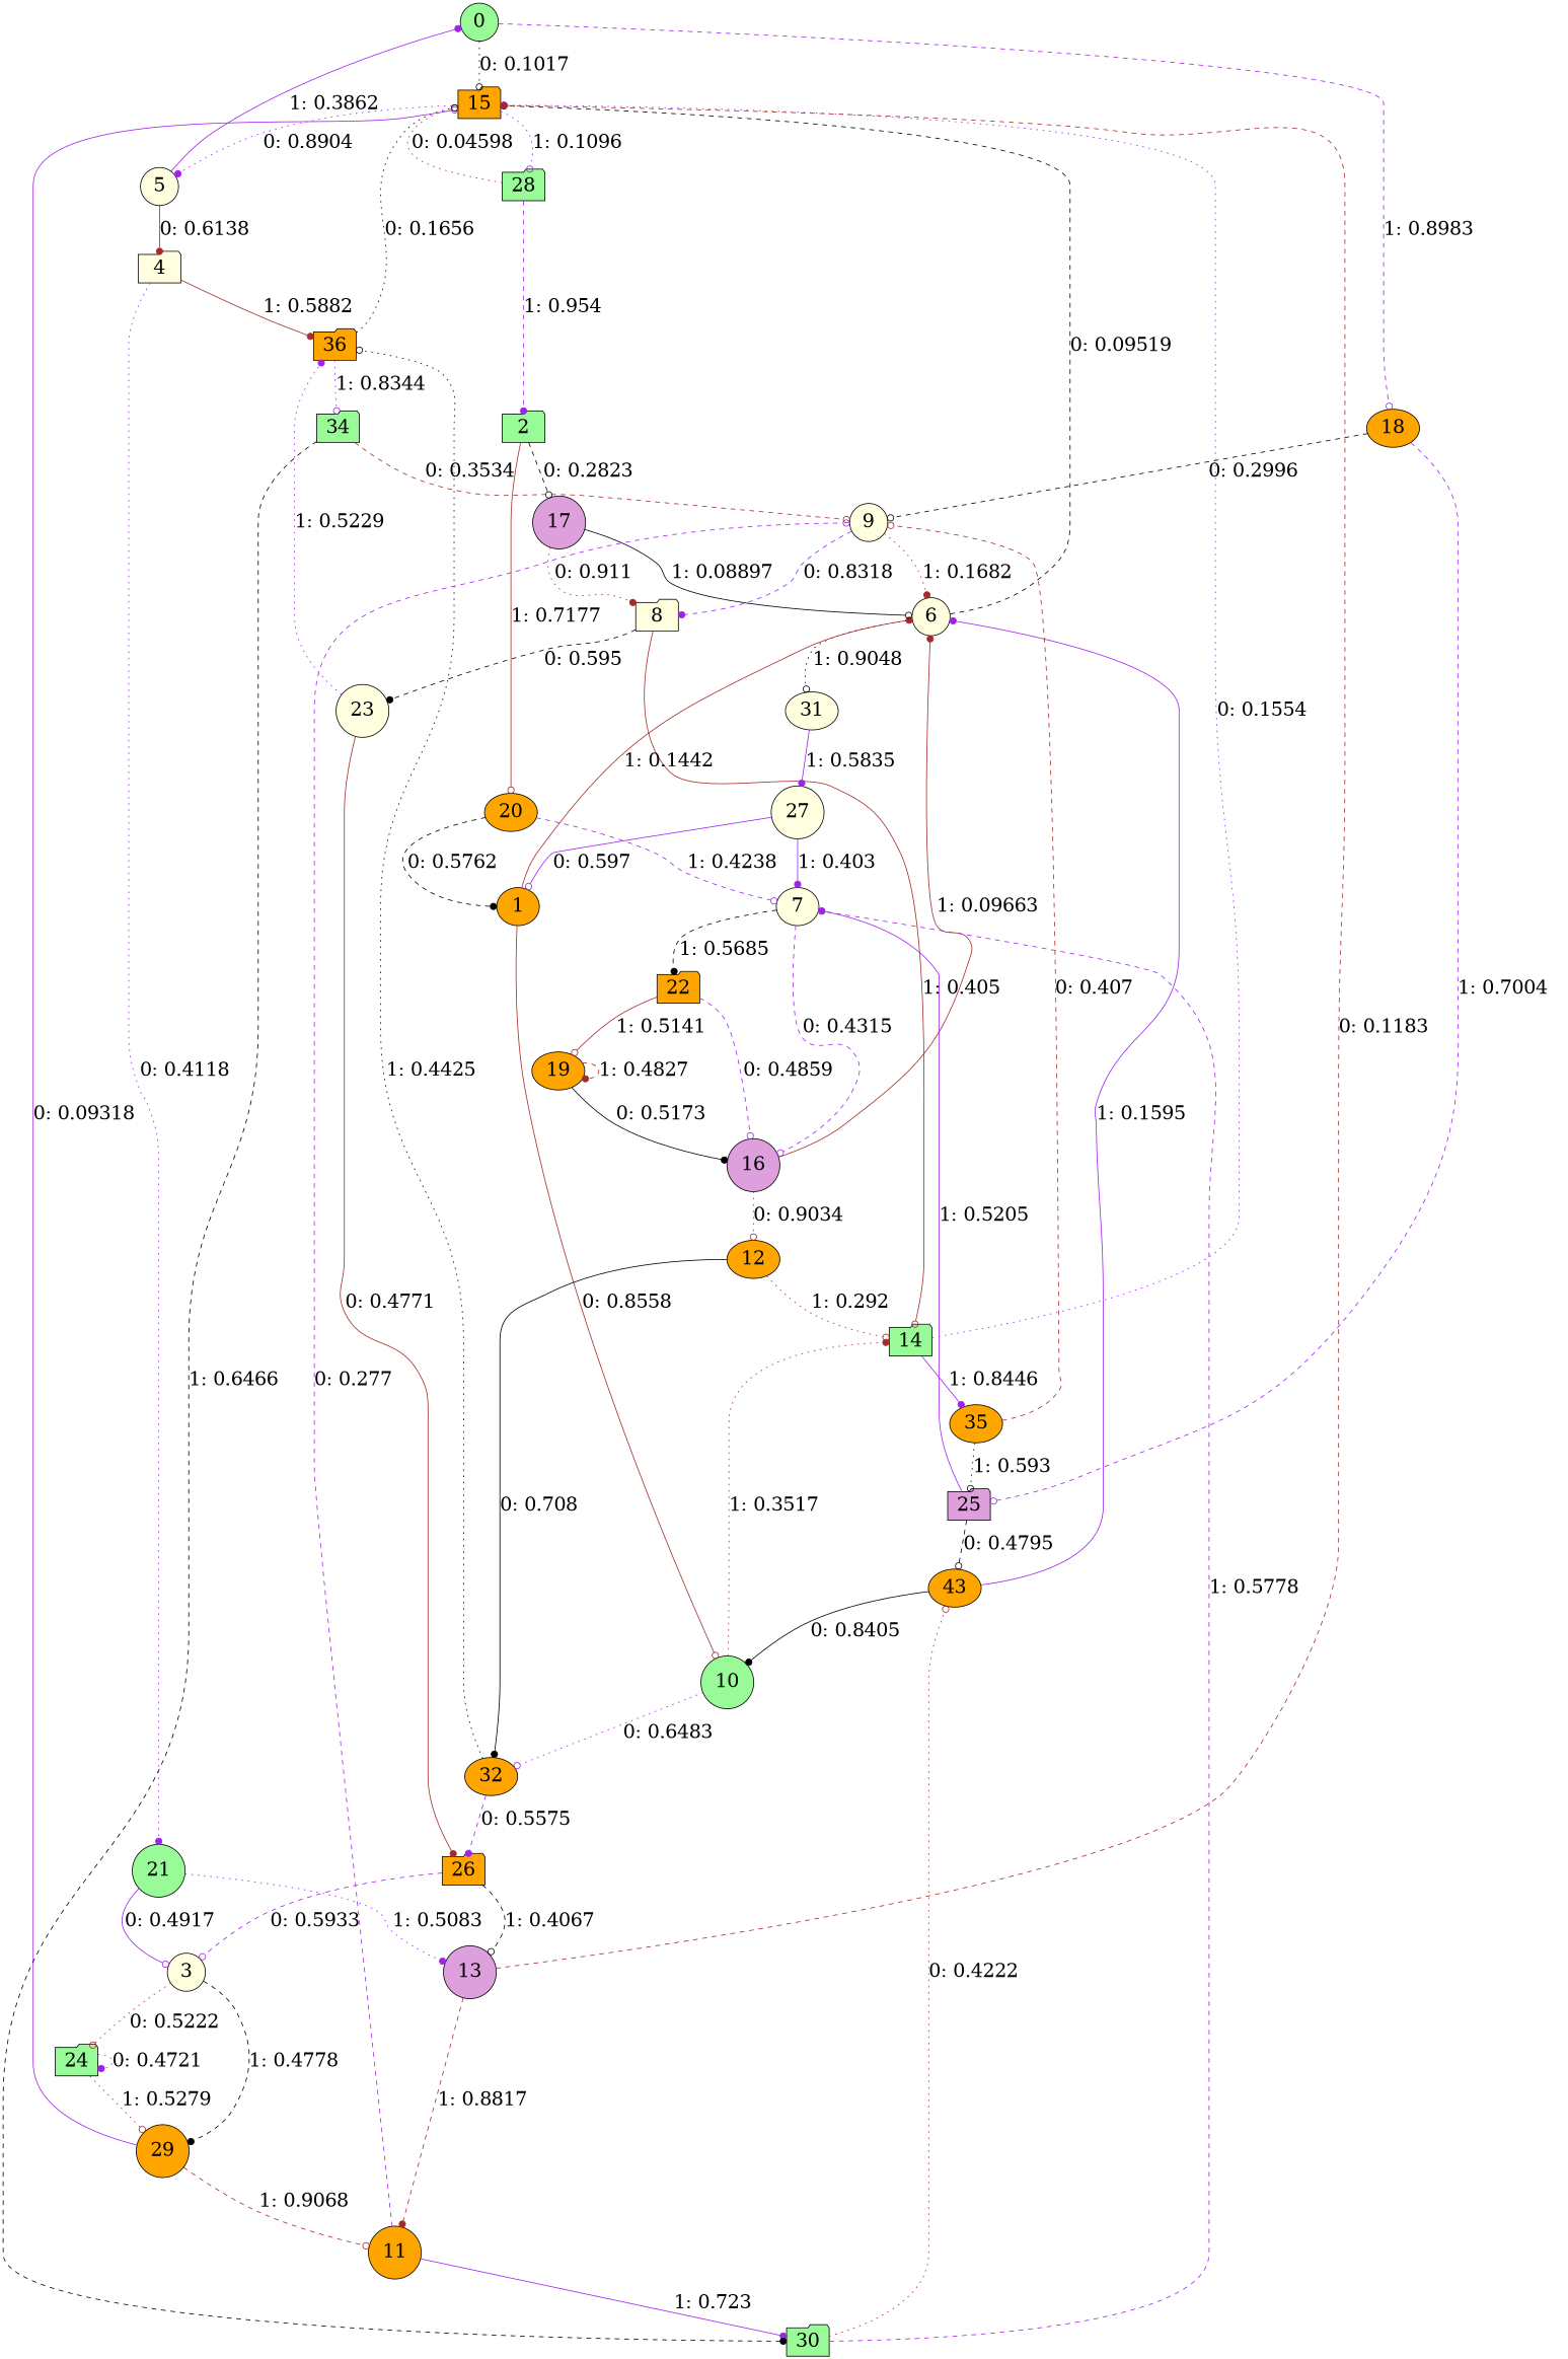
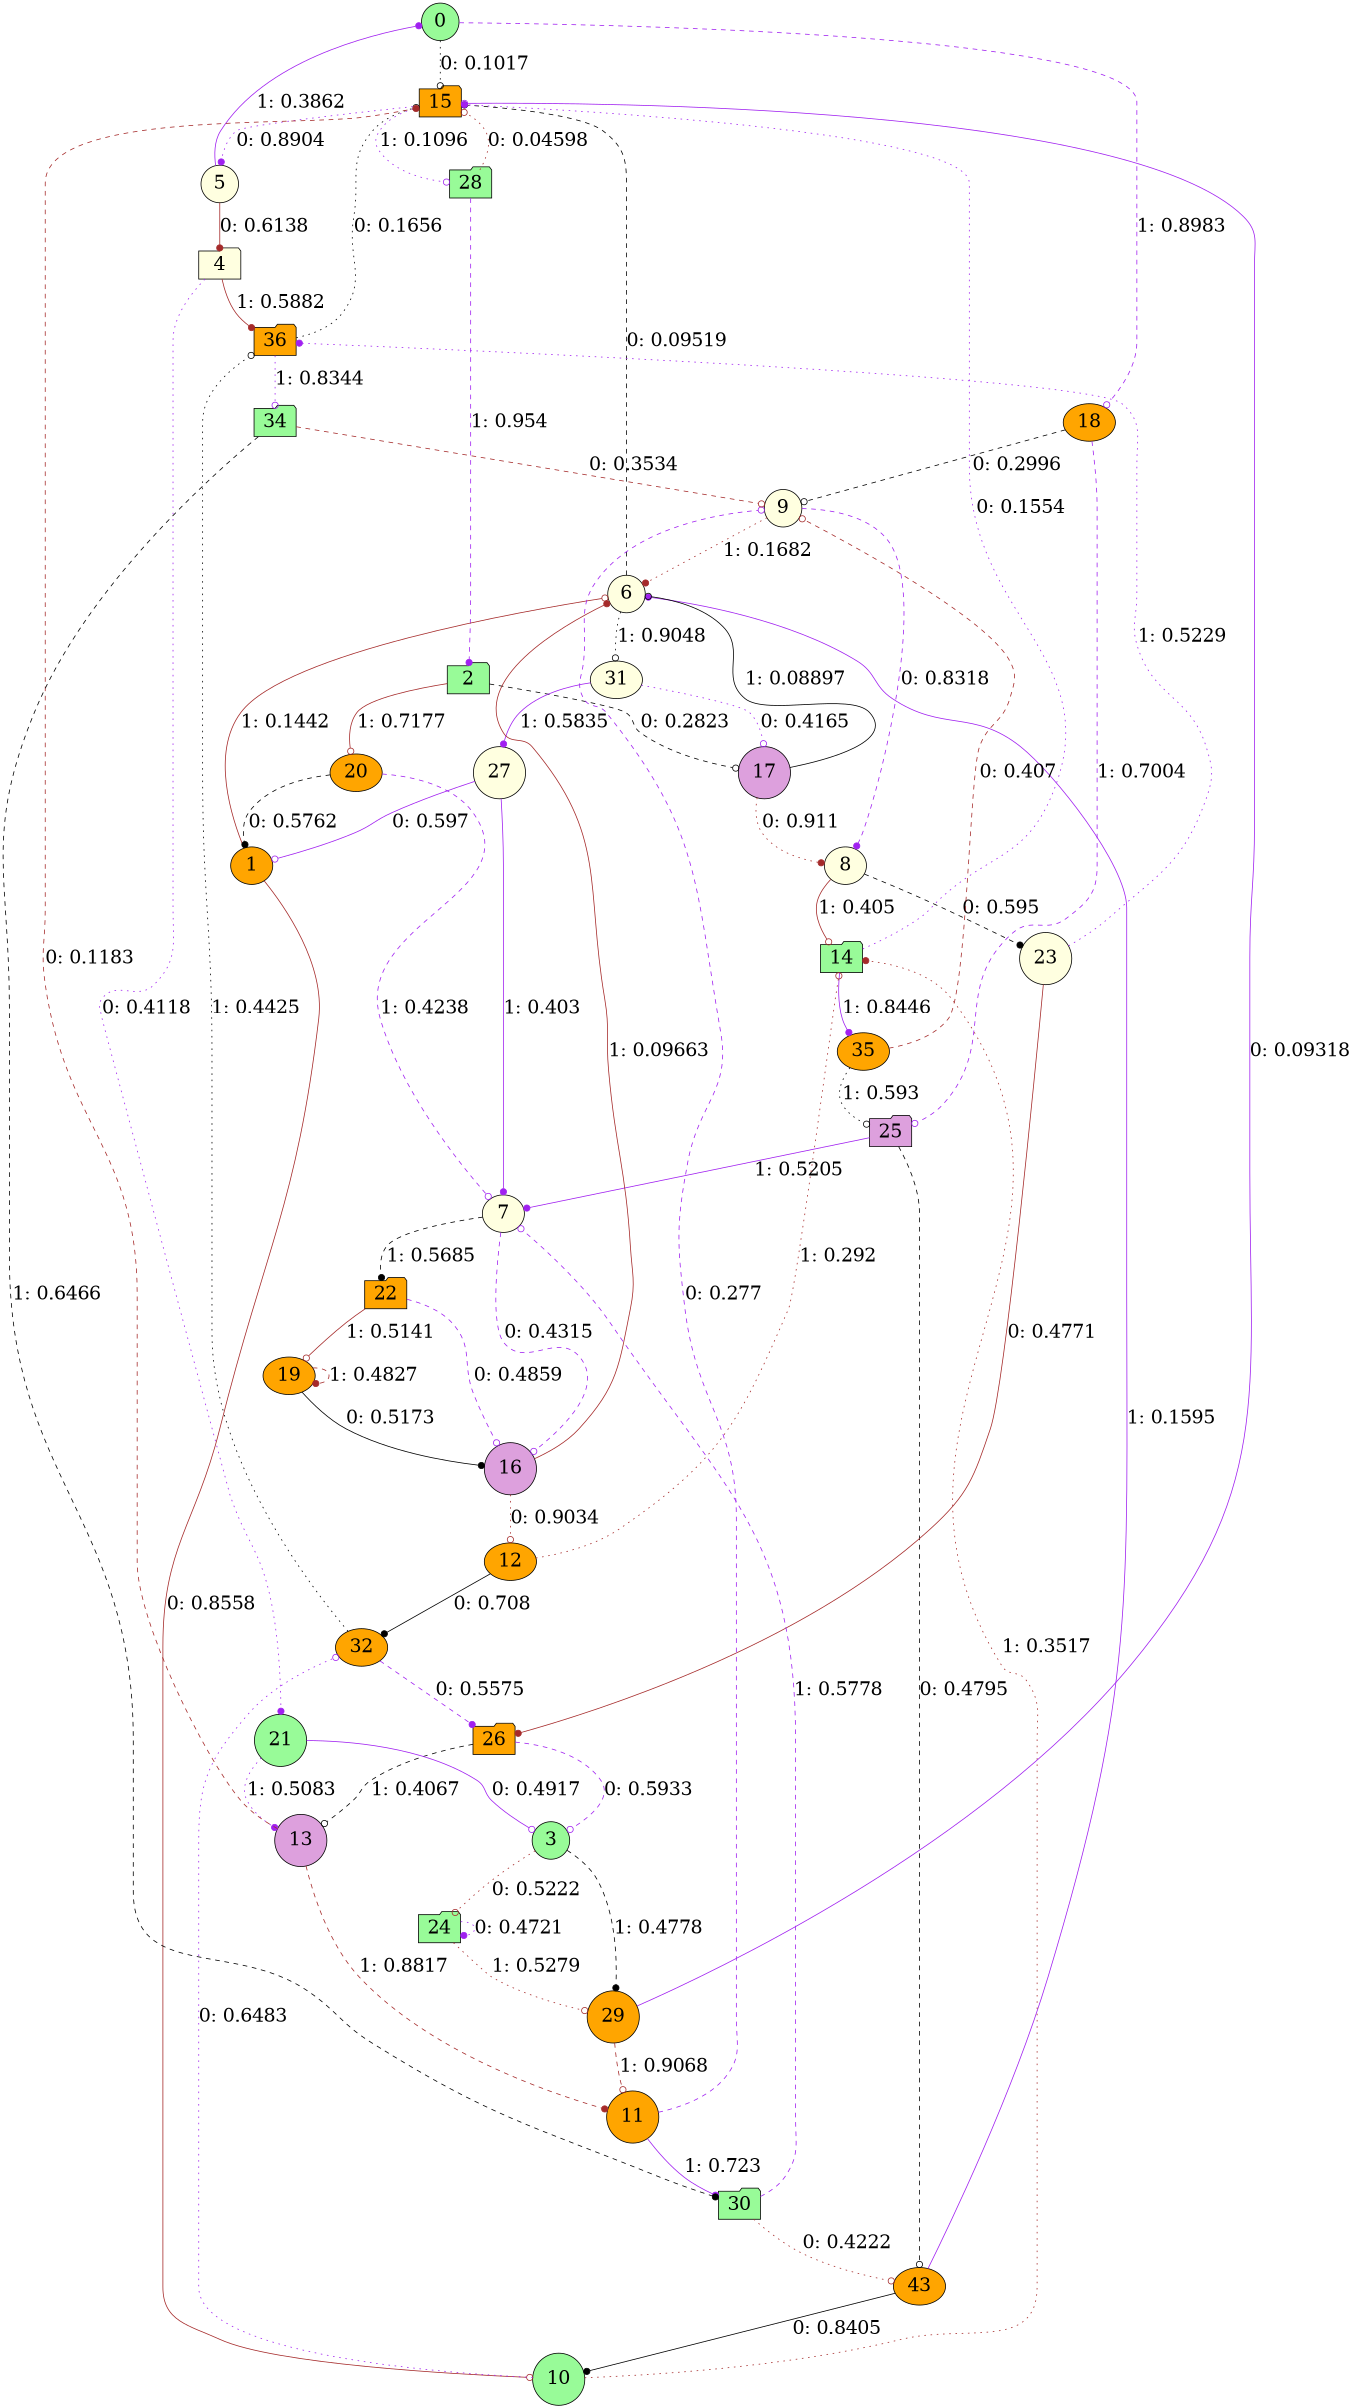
  digraph {
    node [fillcolor=orange fontsize=24 shape=circle style=filled]
    edge [arrowhead=odot color=purple fontsize=24 style=dashed]
    0 [fillcolor=palegreen]
    15 [shape=folder]
    18 [shape=ellipse]
    5 [fillcolor=lightyellow]
    28 [fillcolor=palegreen shape=folder]
    9 [fillcolor=lightyellow]
    25 [fillcolor=plum shape=folder]
    4 [fillcolor=lightyellow shape=folder]
    2 [fillcolor=palegreen shape=folder]
    6 [fillcolor=lightyellow]
-   8 [fillcolor=lightyellow shape=folder]
+   8 [fillcolor=lightyellow shape=ellipse]
    7 [fillcolor=lightyellow shape=ellipse]
    n13 [label=43 shape=ellipse]
    1 [shape=ellipse]
    10 [fillcolor=palegreen]
    14 [fillcolor=palegreen shape=folder]
    32 [shape=ellipse]
    31 [fillcolor=lightyellow shape=ellipse]
    35 [shape=ellipse]
    36 [shape=folder]
    26 [shape=folder]
    17 [fillcolor=plum]
    27 [fillcolor=lightyellow]
    20 [shape=ellipse]
    23 [fillcolor=lightyellow]
    16 [fillcolor=plum]
    22 [shape=folder]
-   3 [fillcolor=lightyellow]
+   3 [fillcolor=palegreen]
    24 [fillcolor=palegreen shape=folder]
    29
    11
    30 [fillcolor=palegreen shape=folder]
    21 [fillcolor=palegreen]
    13 [fillcolor=plum]
    34 [fillcolor=palegreen shape=folder]
    12 [shape=ellipse]
    19 [shape=ellipse]
    0 -> 15 [color=black label="0: 0.1017   " style=dotted]
    0 -> 18 [label="1: 0.8983   "]
    15 -> 5 [arrowhead=dot label="0: 0.8904   " style=dotted]
    15 -> 28 [label="1: 0.1096   " style=dotted]
    18 -> 9 [color=black label="0: 0.2996   "]
    18 -> 25 [label="1: 0.7004   "]
    5 -> 0 [arrowhead=dot label="1: 0.3862   " style=solid]
    5 -> 4 [arrowhead=dot color=brown label="0: 0.6138   " style=solid]
    28 -> 15 [color=brown label="0: 0.04598  " style=dotted]
    28 -> 2 [arrowhead=dot label="1: 0.954    "]
    9 -> 6 [arrowhead=dot color=brown label="1: 0.1682   " style=dotted]
    9 -> 8 [arrowhead=dot label="0: 0.8318   "]
    25 -> 7 [arrowhead=dot label="1: 0.5205   " style=solid]
    25 -> n13 [color=black label="0: 0.4795   "]
    4 -> 36 [arrowhead=dot color=brown label="1: 0.5882   " style=solid]
    4 -> 21 [arrowhead=dot label="0: 0.4118   " style=dotted]
    2 -> 17 [color=black label="0: 0.2823   "]
    2 -> 20 [color=brown label="1: 0.7177   " style=solid]
    6 -> 15 [arrowhead=dot color=black label="0: 0.09519  "]
    6 -> 31 [color=black label="1: 0.9048   " style=dotted]
    8 -> 14 [color=brown label="1: 0.405    " style=solid]
    8 -> 23 [arrowhead=dot color=black label="0: 0.595    "]
    7 -> 16 [label="0: 0.4315   "]
    7 -> 22 [arrowhead=dot color=black label="1: 0.5685   "]
    n13 -> 6 [arrowhead=dot label="1: 0.1595   " style=solid]
    n13 -> 10 [arrowhead=dot color=black label="0: 0.8405   " style=solid]
-   1 -> 6 [arrowhead=dot color=brown label="1: 0.1442   " style=solid]
+   1 -> 6 [color=brown label="1: 0.1442   " style=solid]
    1 -> 10 [color=brown label="0: 0.8558   " style=solid]
    10 -> 14 [arrowhead=dot color=brown label="1: 0.3517   " style=dotted]
    10 -> 32 [label="0: 0.6483   " style=dotted]
    14 -> 15 [arrowhead=dot label="0: 0.1554   " style=dotted]
    14 -> 35 [arrowhead=dot label="1: 0.8446   " style=solid]
    32 -> 36 [color=black label="1: 0.4425   " style=dotted]
    32 -> 26 [arrowhead=dot label="0: 0.5575   "]
+   31 -> 17 [label="0: 0.4165   " style=dotted]
    31 -> 27 [arrowhead=dot label="1: 0.5835   " style=solid]
    35 -> 9 [color=brown label="0: 0.407    "]
    35 -> 25 [color=black label="1: 0.593    " style=dotted]
    36 -> 15 [color=black label="0: 0.1656   " style=dotted]
    36 -> 34 [label="1: 0.8344   " style=dotted]
    26 -> 3 [label="0: 0.5933   "]
    26 -> 13 [color=black label="1: 0.4067   "]
    17 -> 6 [color=black label="1: 0.08897  " style=solid]
    17 -> 8 [arrowhead=dot color=brown label="0: 0.911    " style=dotted]
    27 -> 7 [arrowhead=dot label="1: 0.403    " style=solid]
    27 -> 1 [label="0: 0.597    " style=solid]
    20 -> 7 [label="1: 0.4238   "]
    20 -> 1 [arrowhead=dot color=black label="0: 0.5762   "]
    23 -> 36 [arrowhead=dot label="1: 0.5229   " style=dotted]
    23 -> 26 [arrowhead=dot color=brown label="0: 0.4771   " style=solid]
    16 -> 6 [arrowhead=dot color=brown label="1: 0.09663  " style=solid]
    16 -> 12 [color=brown label="0: 0.9034   " style=dotted]
    22 -> 16 [label="0: 0.4859   "]
    22 -> 19 [color=brown label="1: 0.5141   " style=solid]
    3 -> 24 [color=brown label="0: 0.5222   " style=dotted]
    3 -> 29 [arrowhead=dot color=black label="1: 0.4778   "]
    24 -> 24 [arrowhead=dot label="0: 0.4721   " style=dotted]
    24 -> 29 [color=brown label="1: 0.5279   " style=dotted]
    29 -> 15 [label="0: 0.09318  " style=solid]
    29 -> 11 [color=brown label="1: 0.9068   "]
    11 -> 9 [label="0: 0.277    "]
    11 -> 30 [arrowhead=dot label="1: 0.723    " style=solid]
    30 -> 7 [label="1: 0.5778   "]
    30 -> n13 [color=brown label="0: 0.4222   " style=dotted]
    21 -> 3 [label="0: 0.4917   " style=solid]
    21 -> 13 [arrowhead=dot label="1: 0.5083   " style=dotted]
    13 -> 15 [arrowhead=dot color=brown label="0: 0.1183   "]
    13 -> 11 [arrowhead=dot color=brown label="1: 0.8817   "]
    34 -> 9 [color=brown label="0: 0.3534   "]
    34 -> 30 [arrowhead=dot color=black label="1: 0.6466   "]
    12 -> 14 [color=brown label="1: 0.292    " style=dotted]
    12 -> 32 [arrowhead=dot color=black label="0: 0.708    " style=solid]
    19 -> 16 [arrowhead=dot color=black label="0: 0.5173   " style=solid]
    19 -> 19 [arrowhead=dot color=brown label="1: 0.4827   "]
  }
